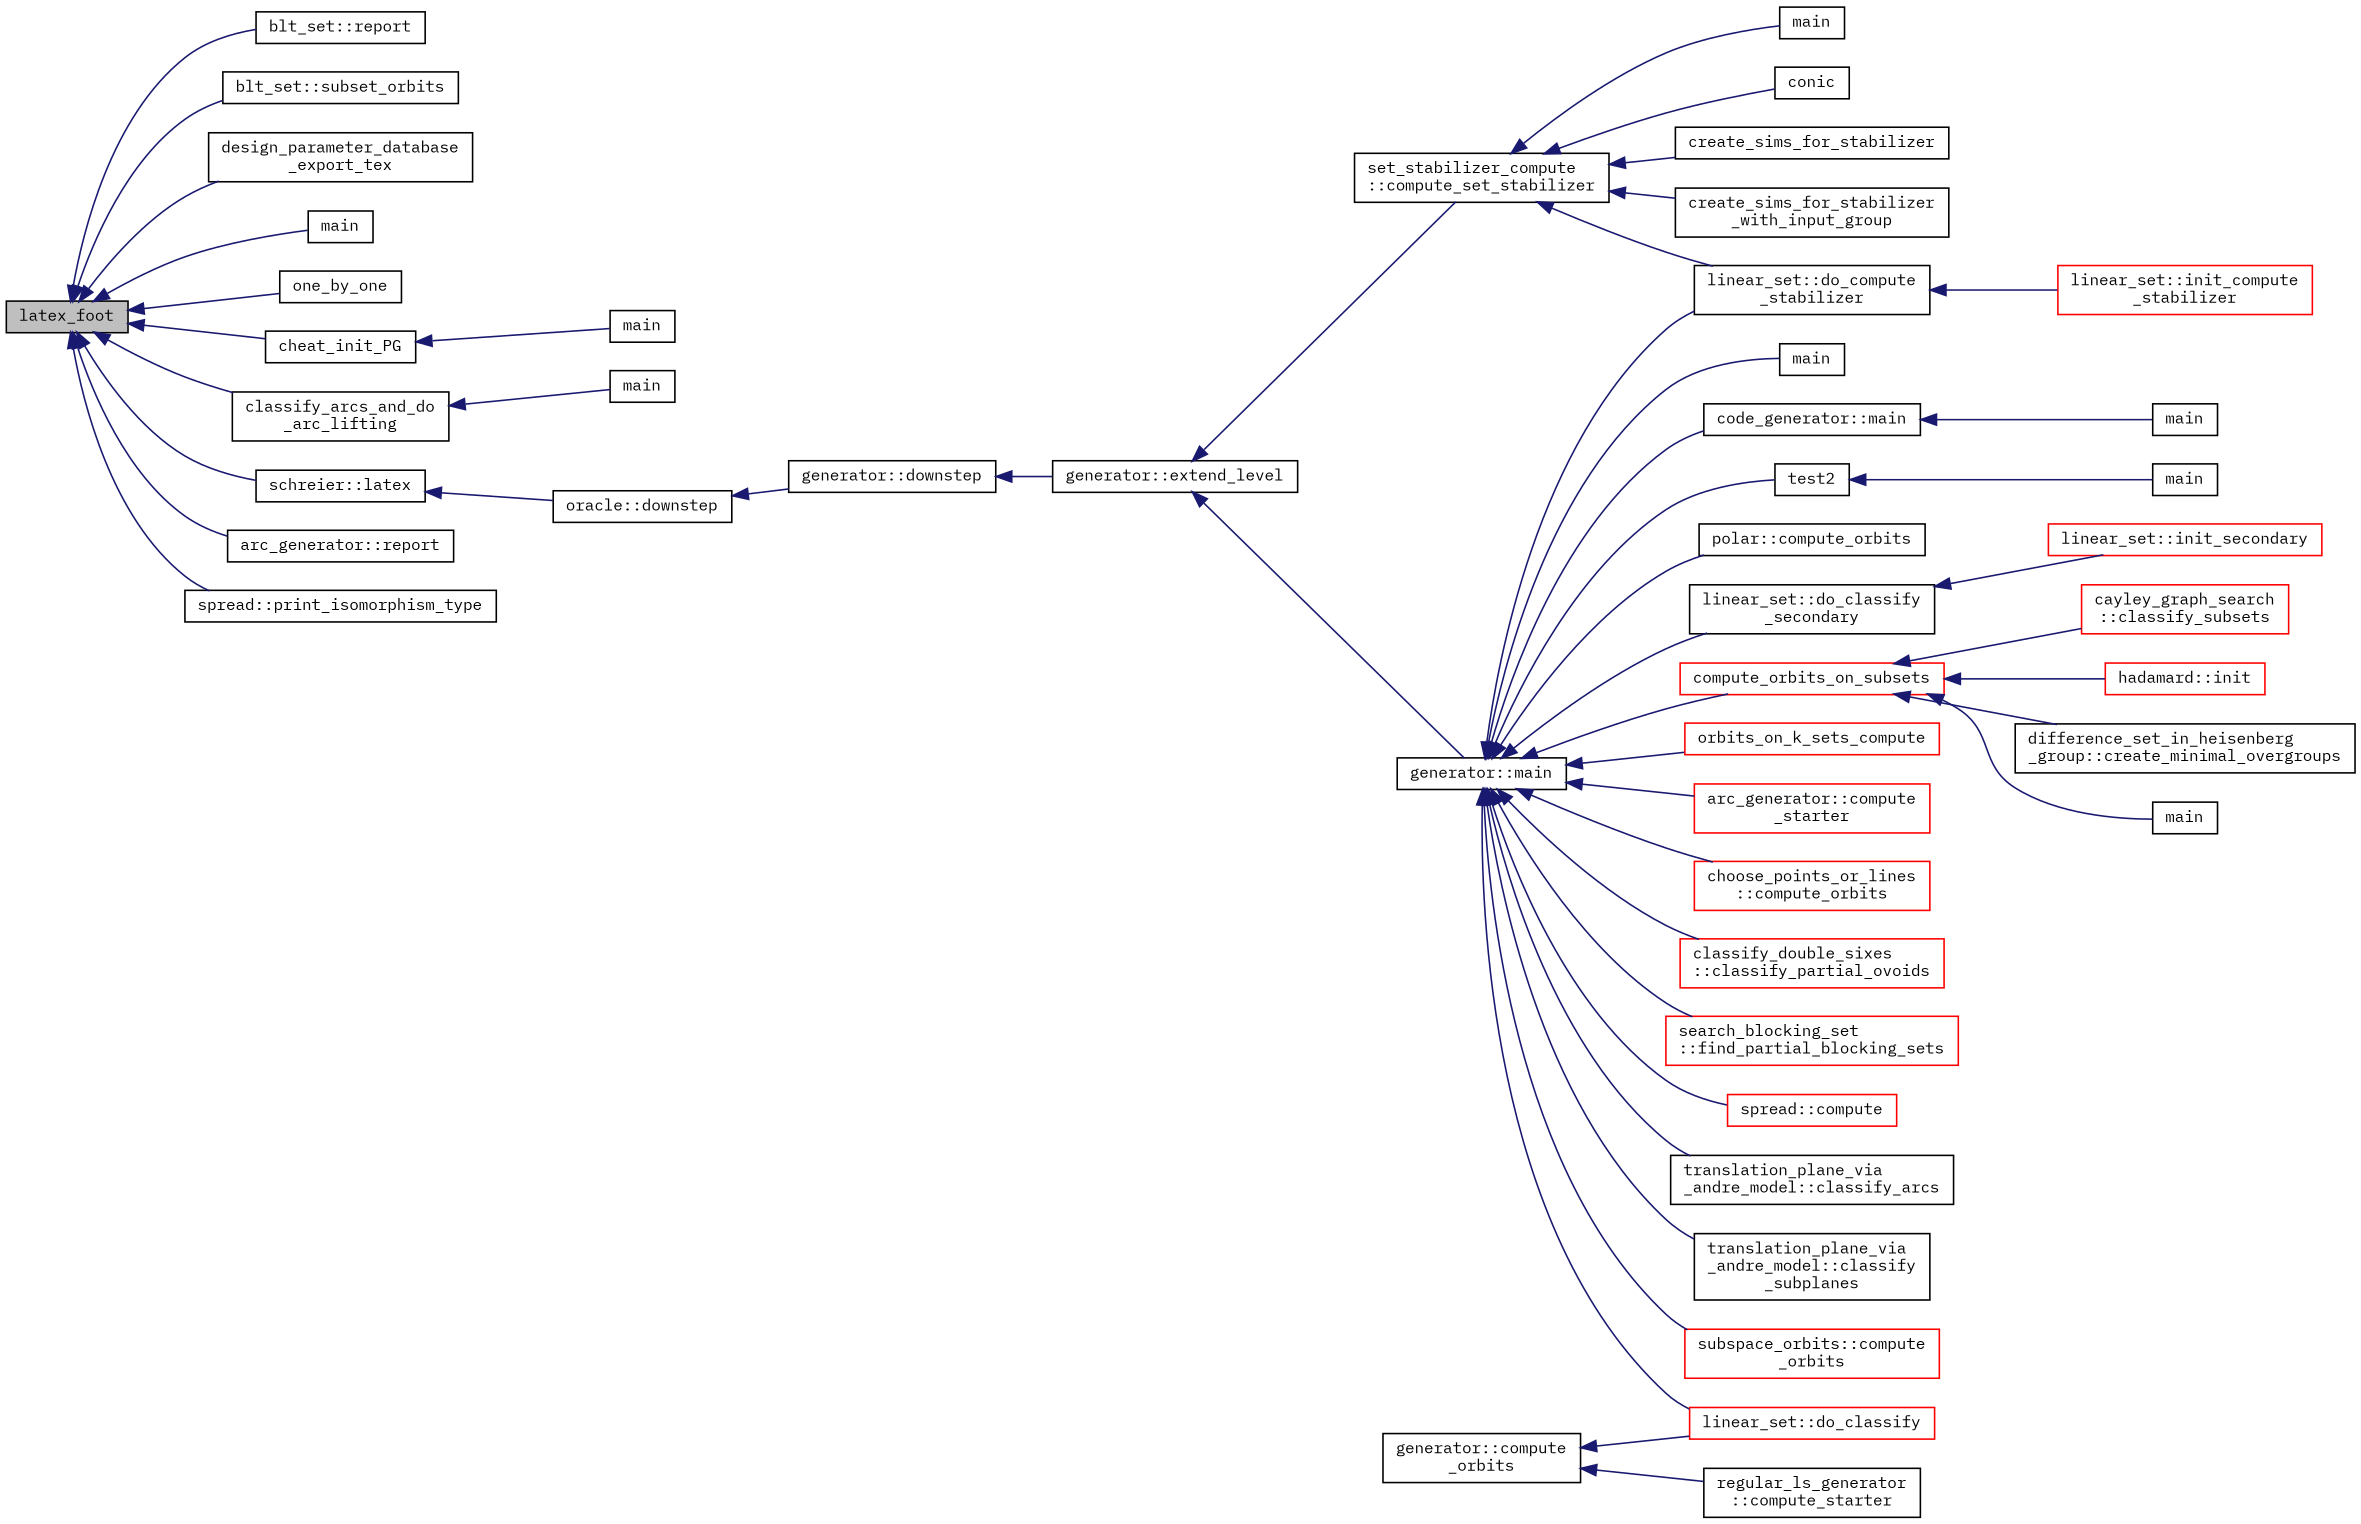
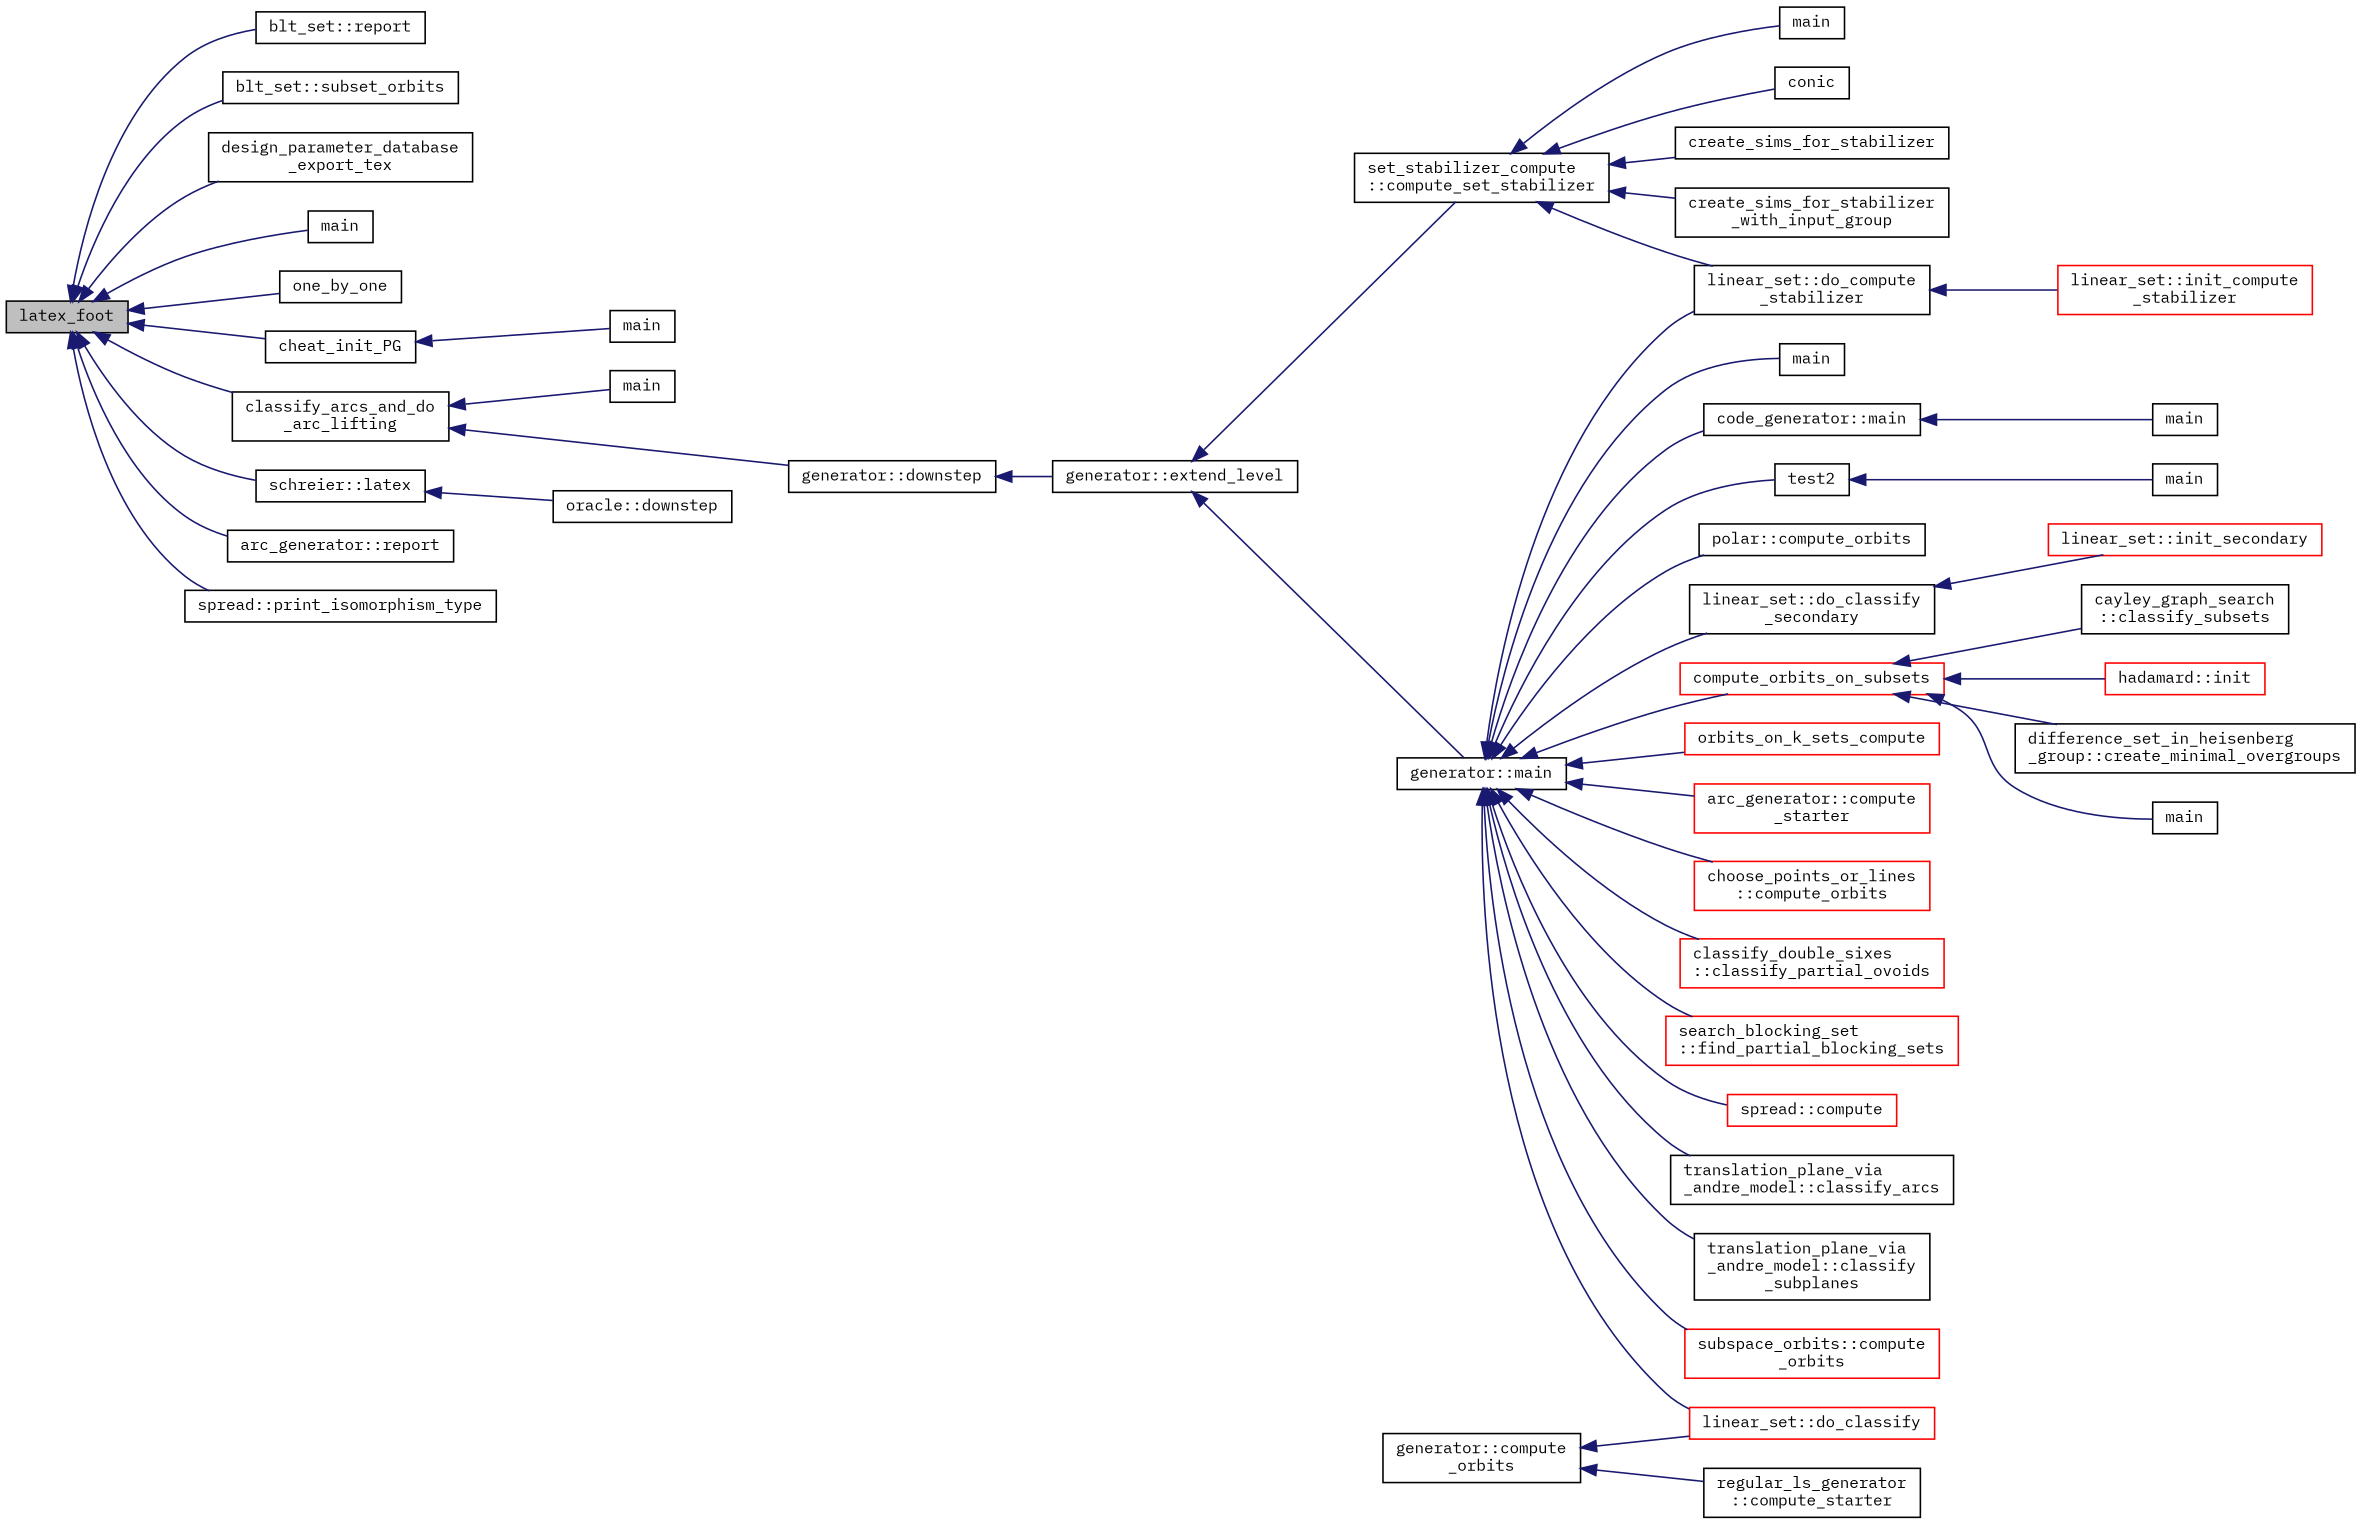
  digraph {
    fontname="IBM Plex Mono"
    rankdir=LR
    node [color=black fillcolor=white fontname="IBM Plex Mono" fontsize=10 shape=record style=filled]
    edge [color=midnightblue dir=back fontname="IBM Plex Mono" fontsize=10 labelfontname=Helvetica labelfontsize=10 style=solid]
    n1 [fillcolor=grey75 fontcolor=black height=0.2 label=latex_foot width=0.4]
    n2 [height=0.2 label="blt_set::report" width=0.4]
    n3 [height=0.2 label="blt_set::subset_orbits" width=0.4]
    n4 [height=0.2 label="design_parameter_database\l_export_tex" width=0.4]
    n5 [height=0.2 label=main width=0.4]
    n6 [height=0.2 label=one_by_one width=0.4]
    n7 [height=0.2 label=cheat_init_PG width=0.4]
    n8 [height=0.2 label="classify_arcs_and_do\l_arc_lifting" width=0.4]
    n9 [height=0.2 label="schreier::latex" width=0.4]
    n10 [height=0.2 label="arc_generator::report" width=0.4]
    n11 [height=0.2 label="spread::print_isomorphism_type" width=0.4]
    n12 [height=0.2 label=main width=0.4]
    n13 [height=0.2 label=main width=0.4]
    n14 [height=0.2 label="oracle::downstep" width=0.4]
    n15 [height=0.2 label="generator::downstep" width=0.4]
    n16 [height=0.2 label="generator::extend_level" width=0.4]
    n17 [height=0.2 label="set_stabilizer_compute\l::compute_set_stabilizer" width=0.4]
    n18 [height=0.2 label="generator::main" width=0.4]
    n19 [height=0.2 label=main width=0.4]
    n20 [height=0.2 label=conic width=0.4]
    n21 [height=0.2 label="linear_set::do_compute\l_stabilizer" width=0.4]
    n22 [height=0.2 label=create_sims_for_stabilizer width=0.4]
    n23 [height=0.2 label="create_sims_for_stabilizer\l_with_input_group" width=0.4]
    n24 [height=0.2 label="generator::compute\l_orbits" width=0.4]
    n25 [height=0.2 label="regular_ls_generator\l::compute_starter" width=0.4]
    n26 [color=red height=0.2 label="linear_set::do_classify" width=0.4]
    n27 [height=0.2 label=main width=0.4]
    n28 [height=0.2 label="code_generator::main" width=0.4]
    n29 [height=0.2 label=test2 width=0.4]
    n30 [height=0.2 label="polar::compute_orbits" width=0.4]
    n31 [height=0.2 label="linear_set::do_classify\l_secondary" width=0.4]
    n32 [color=red height=0.2 label=compute_orbits_on_subsets width=0.4]
    n33 [color=red height=0.2 label=orbits_on_k_sets_compute width=0.4]
    n34 [color=red height=0.2 label="arc_generator::compute\l_starter" width=0.4]
    n35 [color=red height=0.2 label="choose_points_or_lines\l::compute_orbits" width=0.4]
    n36 [color=red height=0.2 label="classify_double_sixes\l::classify_partial_ovoids" width=0.4]
    n37 [color=red height=0.2 label="search_blocking_set\l::find_partial_blocking_sets" width=0.4]
    n38 [color=red height=0.2 label="spread::compute" width=0.4]
    n39 [height=0.2 label="translation_plane_via\l_andre_model::classify_arcs" width=0.4]
    n40 [height=0.2 label="translation_plane_via\l_andre_model::classify\l_subplanes" width=0.4]
    n41 [color=red height=0.2 label="subspace_orbits::compute\l_orbits" width=0.4]
    n42 [color=red height=0.2 label="linear_set::init_compute\l_stabilizer" width=0.4]
    n43 [height=0.2 label=main width=0.4]
    n44 [height=0.2 label=main width=0.4]
    n45 [color=red height=0.2 label="linear_set::init_secondary" width=0.4]
-   n46 [color=red height=0.2 label="cayley_graph_search\l::classify_subsets" width=0.4]
+   n46 [height=0.2 label="cayley_graph_search\l::classify_subsets" width=0.4]
    n47 [color=red height=0.2 label="hadamard::init" width=0.4]
    n48 [height=0.2 label="difference_set_in_heisenberg\l_group::create_minimal_overgroups" width=0.4]
    n49 [height=0.2 label=main width=0.4]
    n1 -> n2
    n1 -> n3
    n1 -> n4
    n1 -> n5
    n1 -> n6
    n1 -> n7
    n1 -> n8
    n1 -> n9
    n1 -> n10
    n1 -> n11
    n7 -> n12
    n8 -> n13
    n9 -> n14
-   n14 -> n15
+   n8 -> n15
    n15 -> n16
    n16 -> n17
    n16 -> n18
    n17 -> n19
    n17 -> n20
    n17 -> n21
    n17 -> n22
    n17 -> n23
    n18 -> n21
    n18 -> n26
    n18 -> n27
    n18 -> n28
    n18 -> n29
    n18 -> n30
    n18 -> n31
    n18 -> n32
    n18 -> n33
    n18 -> n34
    n18 -> n35
    n18 -> n36
    n18 -> n37
    n18 -> n38
    n18 -> n39
    n18 -> n40
    n18 -> n41
    n21 -> n42
    n24 -> n25
    n24 -> n26
    n28 -> n43
    n29 -> n44
    n31 -> n45
    n32 -> n46
    n32 -> n47
    n32 -> n48
    n32 -> n49
  }
